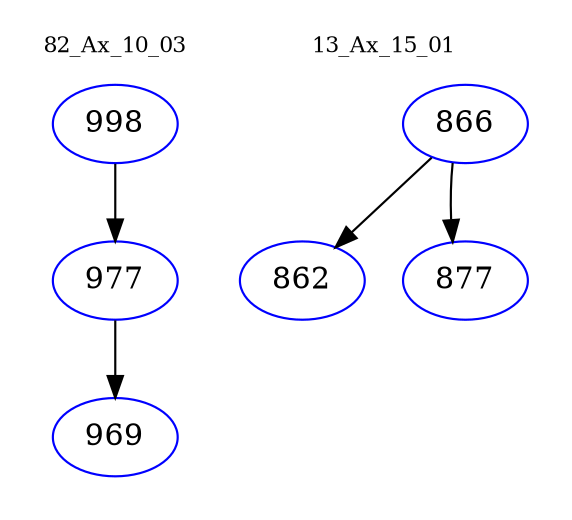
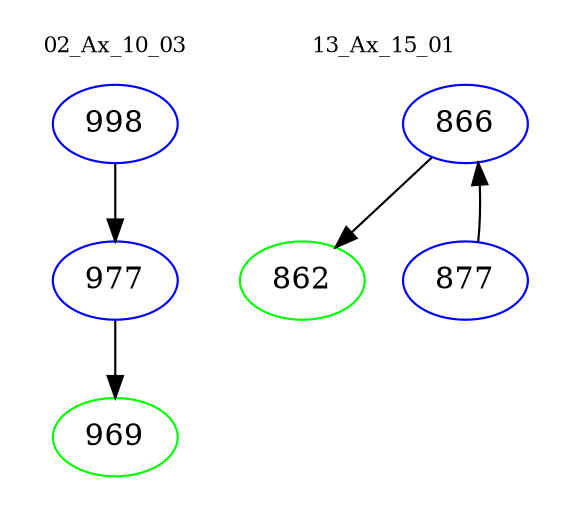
  digraph {
    node [color=blue]
    edge [color=black]
    n1 [label=977]
-   n2 [label=969]
+   n2 [color=green label=969]
    n3 [label=998]
    n4 [label=866]
-   n5 [label=862]
+   n5 [color=green label=862]
    n6 [label=877]
    subgraph cluster_1 {
      color=white
      fontsize=10
-     label="82_Ax_10_03"
+     label="02_Ax_10_03"
      n1
      n2
      n3
    }
    subgraph cluster_2 {
      color=white
      fontsize=10
      label="13_Ax_15_01"
      n4
      n5
      n6
    }
    n1 -> n2
    n3 -> n1
    n4 -> n5
-   n4 -> n6
+   n6 -> n4
  }
